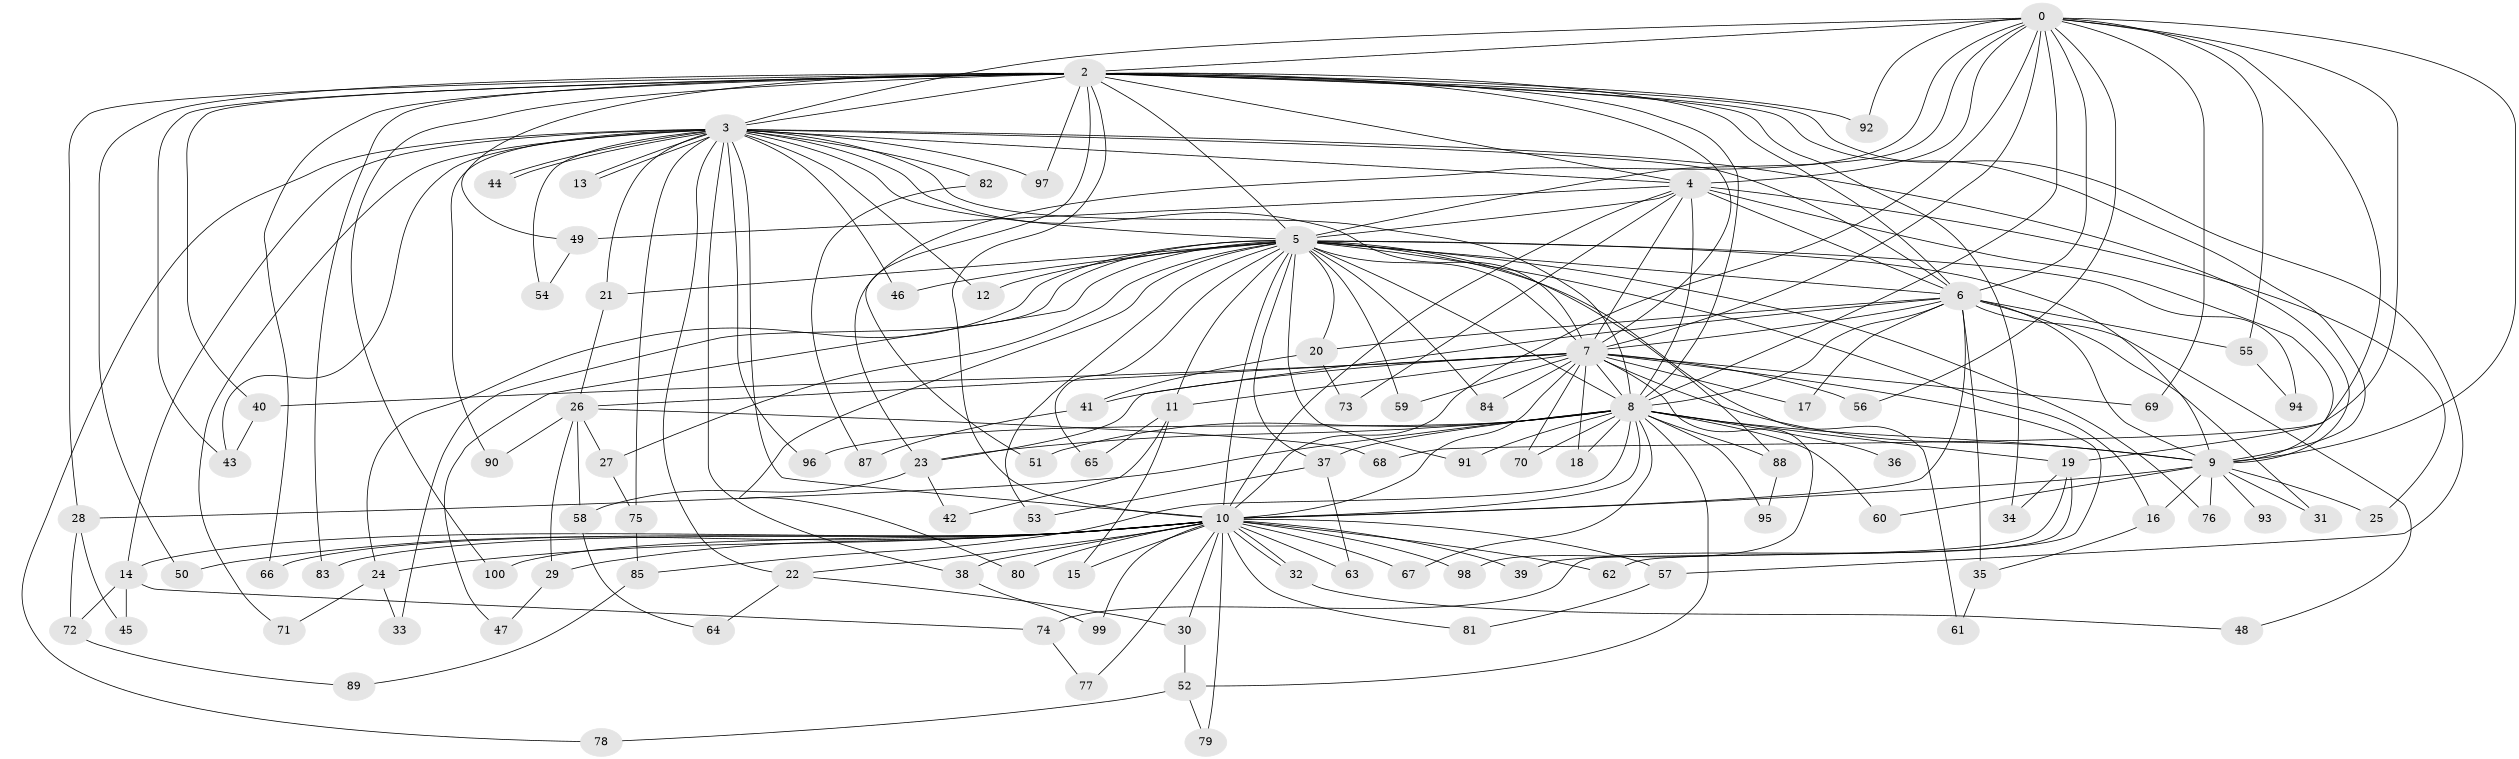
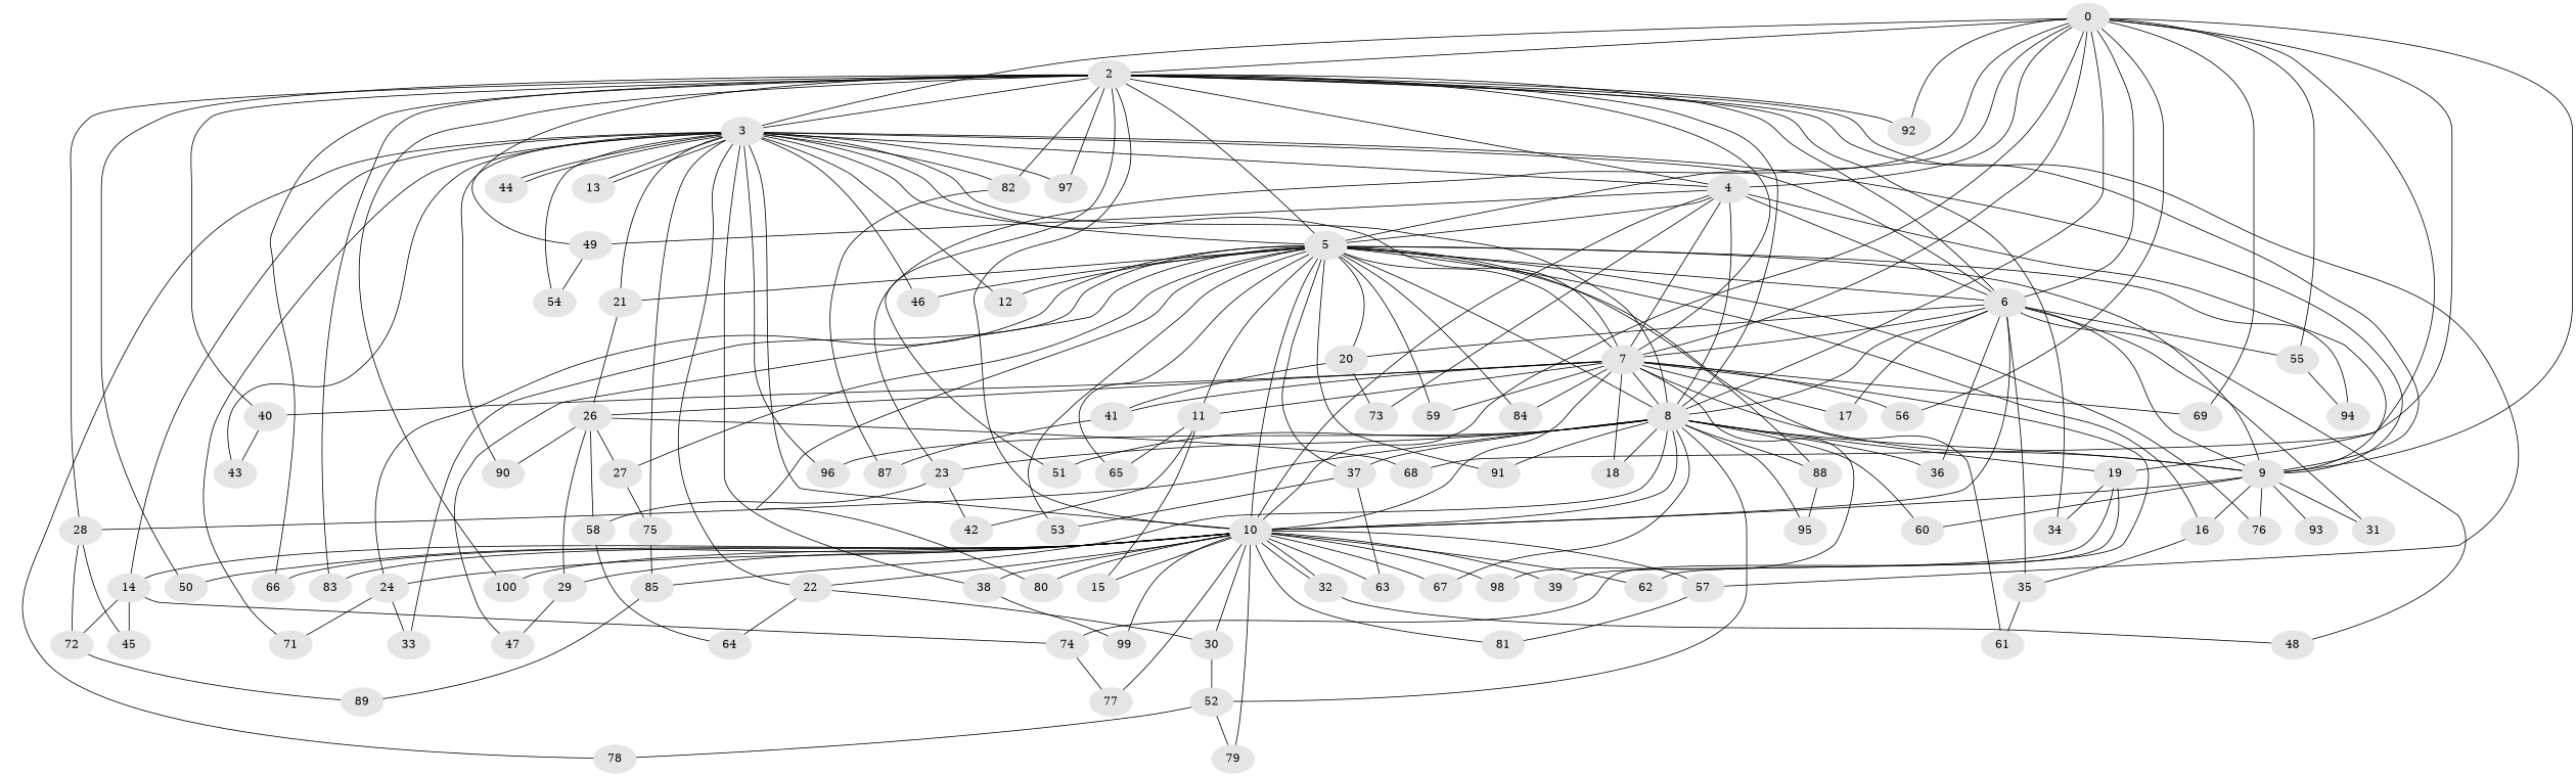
  graph {
    node [color=gray90 style=filled]
    n1 [label=0]
    2
    3
    4
    5
    6
    7
    8
    9
    10
    19
    23
    55
    56
    68
    69
    92
    28
    34
    40
    49
    50
    51
    57
    66
    82
    83
    97
    100
    12
    13
    14
    21
    22
    38
    43
    44
    46
    54
    71
    75
    78
    90
    96
-   25
    73
    11
    16
    20
    24
    27
    33
    37
    47
    53
    59
    61
    65
    76
    80
    84
    88
    91
    94
    17
    31
    35
    36
    48
    18
    26
    41
    62
-   70
    98
    52
    60
    67
    85
    95
    93
    15
    29
    30
    32
    39
    63
    77
    79
    81
    99
    74
    42
    58
    45
    72
    87
    64
    89
    n1 -- 2
    n1 -- 3
    n1 -- 4
    n1 -- 5
    n1 -- 6
    n1 -- 7
    n1 -- 8
    n1 -- 9
    n1 -- 10
    n1 -- 19
    n1 -- 23
    n1 -- 55
    n1 -- 56
    n1 -- 68
    n1 -- 69
    n1 -- 92
    2 -- 3
    2 -- 4
    2 -- 5
    2 -- 6
    2 -- 7
    2 -- 8
    2 -- 9
    2 -- 10
    2 -- 92
    2 -- 28
    2 -- 34
    2 -- 40
    2 -- 49
    2 -- 50
    2 -- 51
    2 -- 57
    2 -- 66
-   2 -- 43
+   2 -- 82
    2 -- 83
    2 -- 97
    2 -- 100
    3 -- 4
    3 -- 5
    3 -- 6
    3 -- 7
    3 -- 8
    3 -- 9
    3 -- 10
    3 -- 82
    3 -- 97
    3 -- 12
    3 -- 13
    3 -- 13
    3 -- 14
    3 -- 21
    3 -- 22
    3 -- 38
    3 -- 43
    3 -- 44
    3 -- 44
    3 -- 46
    3 -- 54
    3 -- 71
    3 -- 75
    3 -- 78
    3 -- 90
    3 -- 96
    4 -- 5
    4 -- 6
    4 -- 7
    4 -- 8
    4 -- 9
    4 -- 10
    4 -- 49
-   4 -- 25
    4 -- 73
    5 -- 6
    5 -- 7
    5 -- 8
    5 -- 9
    5 -- 10
    5 -- 12
    5 -- 21
    5 -- 46
    5 -- 11
    5 -- 16
    5 -- 20
    5 -- 24
    5 -- 27
    5 -- 33
    5 -- 37
    5 -- 47
    5 -- 53
    5 -- 59
    5 -- 61
    5 -- 65
    5 -- 76
    5 -- 80
    5 -- 84
    5 -- 88
    5 -- 91
    5 -- 94
    6 -- 7
    6 -- 8
    6 -- 9
    6 -- 10
    6 -- 55
    6 -- 20
    6 -- 17
    6 -- 31
    6 -- 35
-   6 -- 23
+   6 -- 36
    6 -- 48
    7 -- 8
    7 -- 9
    7 -- 10
    7 -- 56
    7 -- 69
    7 -- 40
    7 -- 11
    7 -- 59
    7 -- 84
    7 -- 17
    7 -- 18
    7 -- 26
    7 -- 41
    7 -- 62
-   7 -- 70
    7 -- 98
    8 -- 9
    8 -- 10
    8 -- 19
    8 -- 23
    8 -- 28
    8 -- 51
    8 -- 96
    8 -- 37
    8 -- 88
    8 -- 91
    8 -- 36
    8 -- 18
-   8 -- 70
    8 -- 52
    8 -- 60
    8 -- 67
    8 -- 85
    8 -- 95
    9 -- 10
-   9 -- 25
    9 -- 16
    9 -- 76
    9 -- 31
    9 -- 60
    9 -- 93
    10 -- 50
    10 -- 57
    10 -- 66
    10 -- 83
    10 -- 100
    10 -- 14
    10 -- 22
    10 -- 38
    10 -- 24
    10 -- 80
    10 -- 62
    10 -- 98
    10 -- 67
    10 -- 15
    10 -- 29
    10 -- 30
    10 -- 32
    10 -- 32
    10 -- 39
    10 -- 63
    10 -- 77
    10 -- 79
    10 -- 81
    10 -- 99
    19 -- 34
    19 -- 39
    19 -- 74
    23 -- 42
    23 -- 58
    55 -- 94
    28 -- 45
    28 -- 72
    40 -- 43
    49 -- 54
    57 -- 81
    82 -- 87
    14 -- 74
    14 -- 45
    14 -- 72
    21 -- 26
    22 -- 30
    22 -- 64
    38 -- 99
    75 -- 85
    11 -- 65
    11 -- 15
    11 -- 42
    16 -- 35
    20 -- 73
    20 -- 41
    24 -- 71
    24 -- 33
    27 -- 75
    37 -- 53
    37 -- 63
    88 -- 95
    35 -- 61
    26 -- 68
    26 -- 90
    26 -- 27
    26 -- 29
    26 -- 58
    41 -- 87
    52 -- 78
    52 -- 79
    85 -- 89
    29 -- 47
    30 -- 52
    32 -- 48
    74 -- 77
    58 -- 64
    72 -- 89
  }
